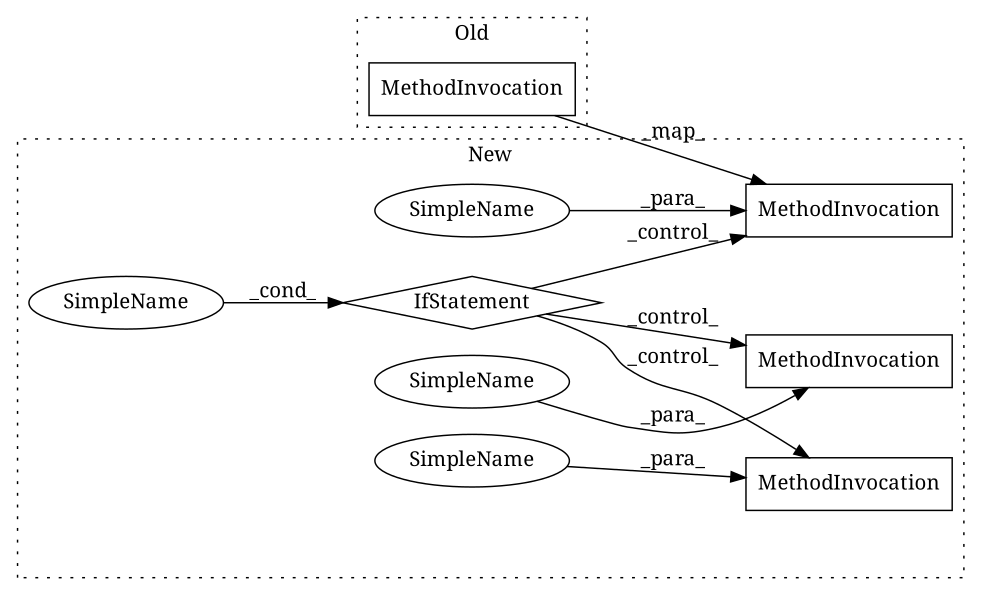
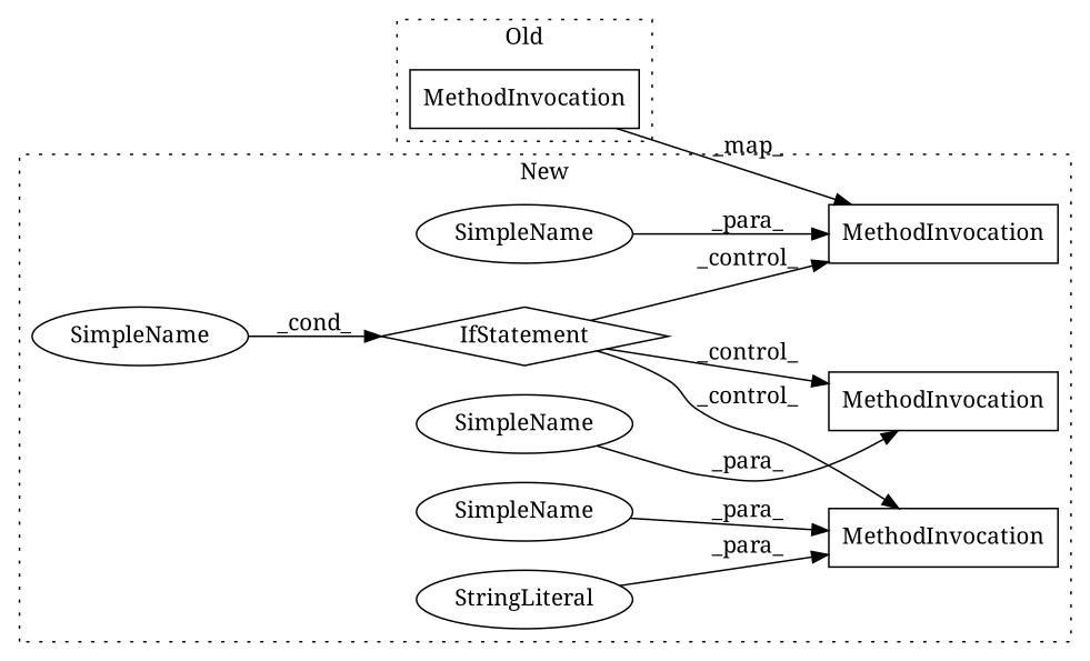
  digraph {
    rankdir=LR
    fontname="Noto Serif"
    node [a=32 l="14,1" shape=ellipse fontname="Noto Serif"]
    edge [fontname="Noto Serif"]
    n1 [a=25 l="4,2" label=IfStatement s="6322,6352" shape=diamond]
    n2 [label=MethodInvocation s="6488,6558" shape=box]
    n3 [label=MethodInvocation s="6699,6770" shape=box]
    n4 [label=MethodInvocation s="6591,6680" shape=box]
    n5 [a=42 label=SimpleName l=""]
    n6 [a=42 label=SimpleName l=""]
    n7 [a=42 l=7 label=SimpleName s=6605]
    n8 [a=42 l=7 label=SimpleName s=6713]
+   n9 [a=45 l=49 label=StringLiteral s=6721]
    n10 [label=MethodInvocation s="6396,6466" shape=box]
    subgraph cluster_1 {
      label=New
      style=dotted
      n1
      n2
      n3
      n4
      n5
      n6
      n7
      n8
+     n9
    }
    subgraph cluster_2 {
      label=Old
      style=dotted
      n10
    }
    n1 -> n2 [label=_control_]
    n1 -> n3 [label=_control_]
    n1 -> n4 [label=_control_]
    n5 -> n1 [label=_cond_]
    n6 -> n2 [label=_para_]
    n7 -> n4 [label=_para_]
    n8 -> n3 [label=_para_]
+   n9 -> n3 [label=_para_]
    n10 -> n2 [label=_map_]
  }
